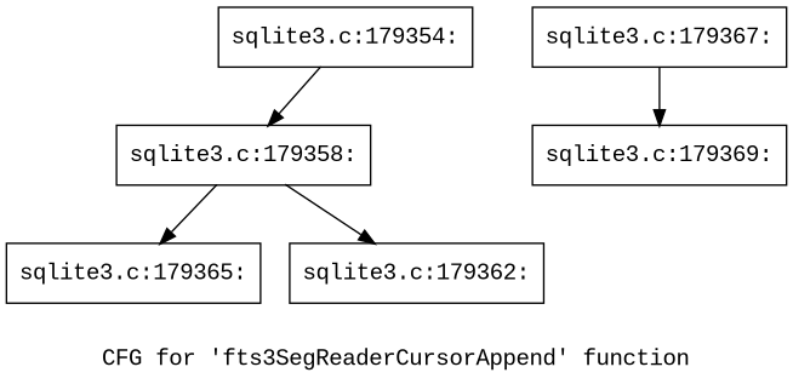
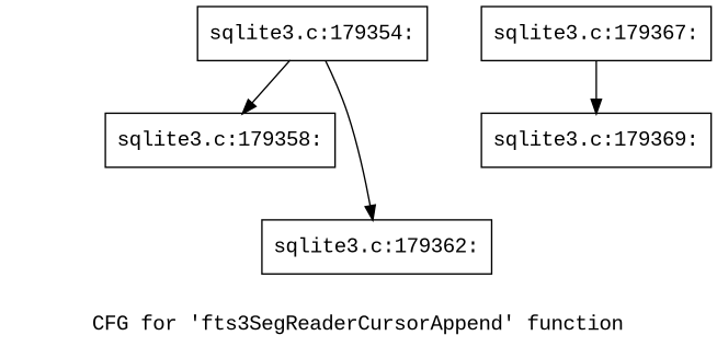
  digraph {
    fontname="Liberation Mono"
    label="CFG for 'fts3SegReaderCursorAppend' function"
    node [fontname="Liberation Mono" shape=record]
    edge [fontname="Liberation Mono"]
    n1 [label="{sqlite3.c:179354:}"]
    n2 [label="{sqlite3.c:179358:}"]
-   n3 [label="{sqlite3.c:179365:}"]
    n4 [label="{sqlite3.c:179362:}"]
    n5 [label="{sqlite3.c:179367:}"]
    n6 [label="{sqlite3.c:179369:}"]
    n1 -> n2
-   n2 -> n3
-   n2 -> n4
+   n1 -> n4
    n5 -> n6
  }
